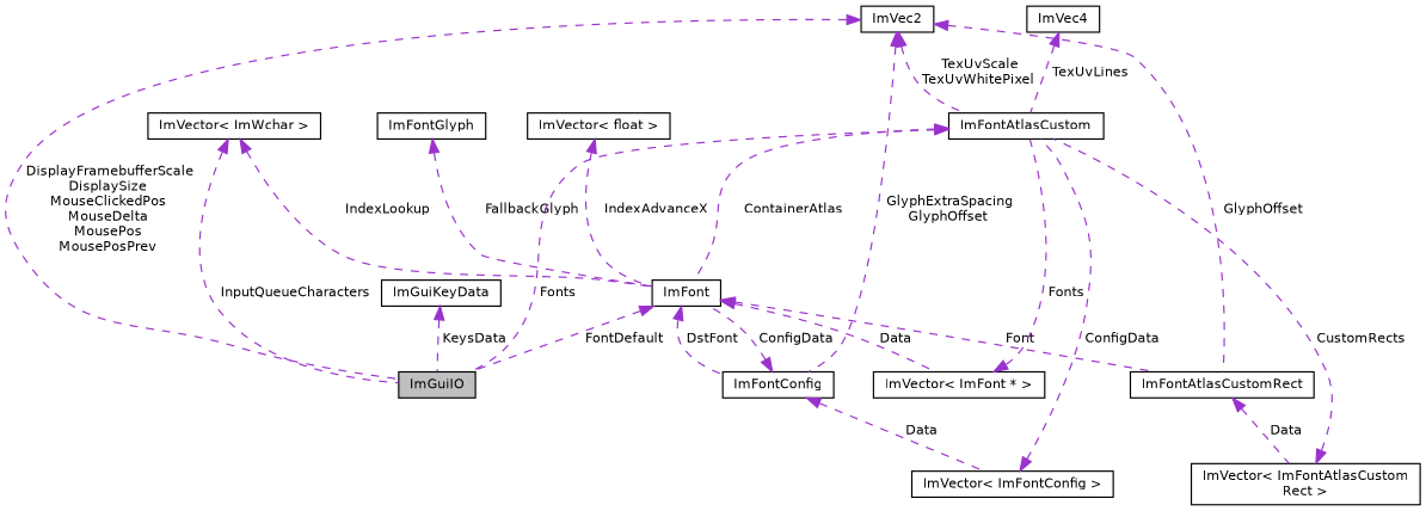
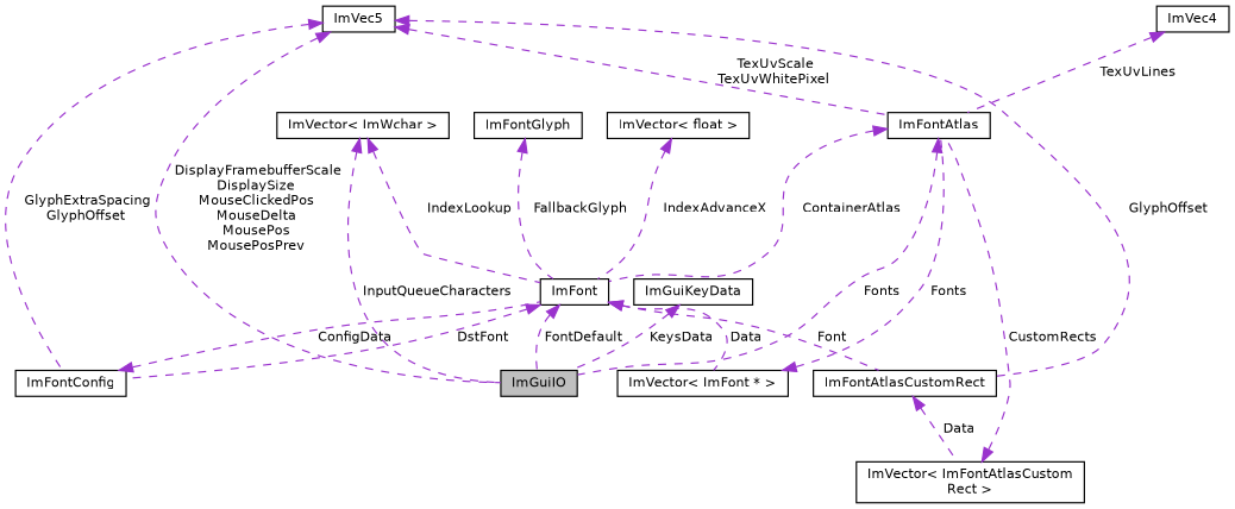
  digraph {
    rankdir=TB
    node [color=black fillcolor=white fontname=Helvetica fontsize=10 shape=record style=filled]
    edge [color=darkorchid3 dir=back fontname=Helvetica fontsize=10 labelfontname=Helvetica labelfontsize=10 style=dashed]
    n1 [fillcolor=grey75 fontcolor=black height=0.2 label=ImGuiIO width=0.4]
-   n2 [height=0.2 label=ImVec2 width=0.4]
-   n3 [height=0.2 label=ImFontAtlasCustom width=0.4]
+   n2 [height=0.2 label=ImVec5 width=0.4]
+   n3 [height=0.2 label=ImFontAtlas width=0.4]
    n4 [height=0.2 label=ImFontConfig width=0.4]
    n5 [height=0.2 label=ImFontAtlasCustomRect width=0.4]
    n6 [height=0.2 label=ImFont width=0.4]
-   n7 [height=0.2 label="ImVector\< ImFontConfig \>" width=0.4]
    n8 [height=0.2 label="ImVector\< ImFontAtlasCustom\lRect \>" width=0.4]
    n9 [height=0.2 label="ImVector\< ImFont * \>" width=0.4]
    n10 [height=0.2 label="ImVector\< float \>" width=0.4]
    n11 [height=0.2 label="ImVector\< ImWchar \>" width=0.4]
    n12 [height=0.2 label=ImFontGlyph width=0.4]
    n13 [height=0.2 label=ImVec4 width=0.4]
    n14 [height=0.2 label=ImGuiKeyData width=0.4]
    n2 -> n1 [label=" DisplayFramebufferScale\nDisplaySize\nMouseClickedPos\nMouseDelta\nMousePos\nMousePosPrev"]
    n2 -> n3 [label=" TexUvScale\nTexUvWhitePixel"]
    n2 -> n4 [label=" GlyphExtraSpacing\nGlyphOffset"]
    n2 -> n5 [label=" GlyphOffset"]
    n3 -> n1 [label=" Fonts"]
    n3 -> n6 [label=" ContainerAtlas"]
    n4 -> n6 [label=" ConfigData"]
-   n4 -> n7 [label=" Data"]
    n5 -> n8 [label=" Data"]
    n6 -> n1 [label=" FontDefault"]
    n6 -> n4 [label=" DstFont"]
    n6 -> n5 [label=" Font"]
    n6 -> n9 [label=" Data"]
-   n7 -> n3 [label=" ConfigData"]
    n8 -> n3 [label=" CustomRects"]
    n9 -> n3 [label=" Fonts"]
    n10 -> n6 [label=" IndexAdvanceX"]
    n11 -> n1 [label=" InputQueueCharacters"]
    n11 -> n6 [label=" IndexLookup"]
    n12 -> n6 [label=" FallbackGlyph"]
    n13 -> n3 [label=" TexUvLines"]
    n14 -> n1 [label=" KeysData"]
  }
